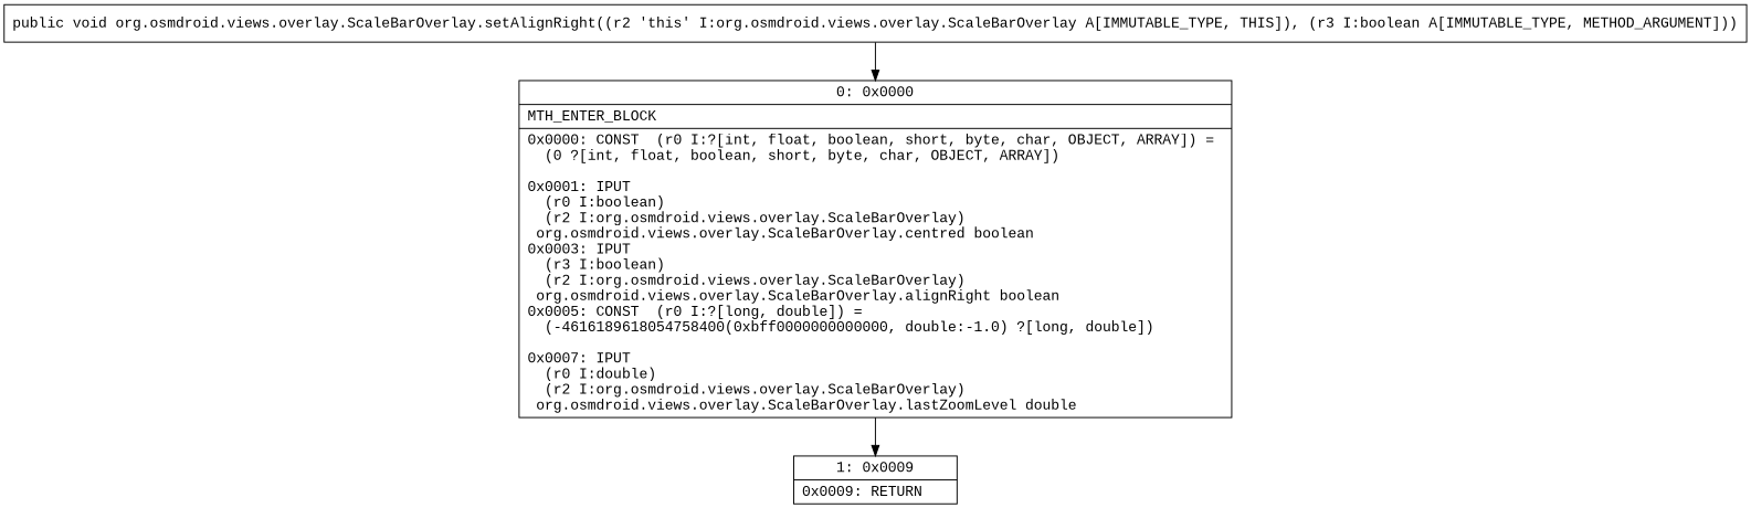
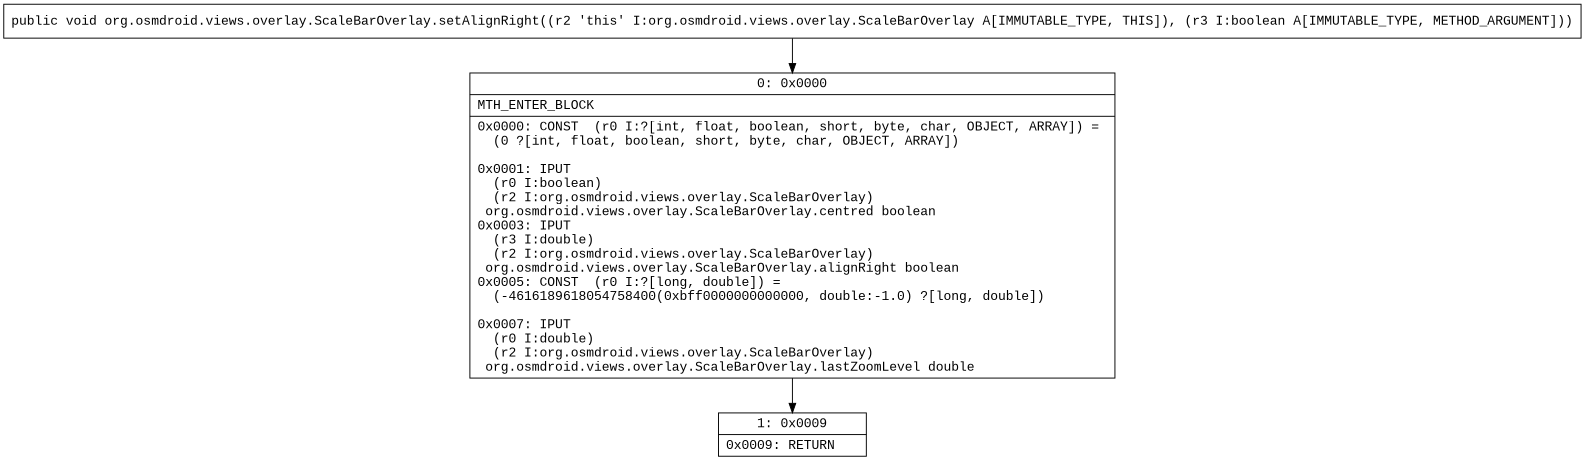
  digraph {
    fontname="Liberation Mono"
    node [shape=record fontname="Liberation Mono"]
    edge [fontname="Liberation Mono"]
-   n1 [label="{0\:\ 0x0000|MTH_ENTER_BLOCK\l|0x0000: CONST  (r0 I:?[int, float, boolean, short, byte, char, OBJECT, ARRAY]) = \l  (0 ?[int, float, boolean, short, byte, char, OBJECT, ARRAY])\l \l0x0001: IPUT  \l  (r0 I:boolean)\l  (r2 I:org.osmdroid.views.overlay.ScaleBarOverlay)\l org.osmdroid.views.overlay.ScaleBarOverlay.centred boolean \l0x0003: IPUT  \l  (r3 I:boolean)\l  (r2 I:org.osmdroid.views.overlay.ScaleBarOverlay)\l org.osmdroid.views.overlay.ScaleBarOverlay.alignRight boolean \l0x0005: CONST  (r0 I:?[long, double]) = \l  (\-4616189618054758400(0xbff0000000000000, double:\-1.0) ?[long, double])\l \l0x0007: IPUT  \l  (r0 I:double)\l  (r2 I:org.osmdroid.views.overlay.ScaleBarOverlay)\l org.osmdroid.views.overlay.ScaleBarOverlay.lastZoomLevel double \l}"]
+   n1 [label="{0\:\ 0x0000|MTH_ENTER_BLOCK\l|0x0000: CONST  (r0 I:?[int, float, boolean, short, byte, char, OBJECT, ARRAY]) = \l  (0 ?[int, float, boolean, short, byte, char, OBJECT, ARRAY])\l \l0x0001: IPUT  \l  (r0 I:boolean)\l  (r2 I:org.osmdroid.views.overlay.ScaleBarOverlay)\l org.osmdroid.views.overlay.ScaleBarOverlay.centred boolean \l0x0003: IPUT  \l  (r3 I:double)\l  (r2 I:org.osmdroid.views.overlay.ScaleBarOverlay)\l org.osmdroid.views.overlay.ScaleBarOverlay.alignRight boolean \l0x0005: CONST  (r0 I:?[long, double]) = \l  (\-4616189618054758400(0xbff0000000000000, double:\-1.0) ?[long, double])\l \l0x0007: IPUT  \l  (r0 I:double)\l  (r2 I:org.osmdroid.views.overlay.ScaleBarOverlay)\l org.osmdroid.views.overlay.ScaleBarOverlay.lastZoomLevel double \l}"]
    n2 [label="{1\:\ 0x0009|0x0009: RETURN   \l}"]
    n3 [label="{public void org.osmdroid.views.overlay.ScaleBarOverlay.setAlignRight((r2 'this' I:org.osmdroid.views.overlay.ScaleBarOverlay A[IMMUTABLE_TYPE, THIS]), (r3 I:boolean A[IMMUTABLE_TYPE, METHOD_ARGUMENT])) }"]
    n1 -> n2
    n3 -> n1
  }
